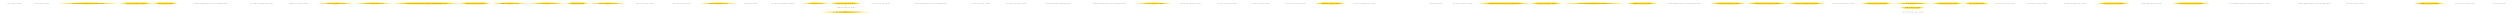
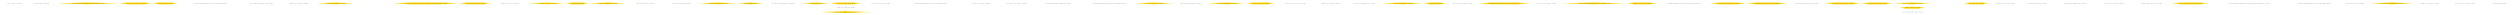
  digraph {
    fontname="IBM Plex Mono"
    node [color=darkorange fillcolor=white fontname="IBM Plex Mono" shape=hexagon style=filled]
    edge [arrowhead=box color=purple fontcolor=forestgreen fontname="IBM Plex Mono" style=dotted]
    n1 [color=deeppink label="  %add = add i32 %57, 1, !dbg !1491"]
    n2 [color=black label="  %inc90 = add i32 %52, 1, !dbg !1484" shape=diamond]
    n3 [color=deeppink fillcolor=gold label="  %arrayidx95 = getelementptr inbounds i32, i32* %55, i64 %idxprom94, !dbg !1488" shape=diamond]
    n4 [color=black fillcolor=gold label="  store i32 %inc97, i32* %j70, align 4, !dbg !1493"]
    n5 [color=black fillcolor=gold label="  %inc97 = add i32 %58, 1, !dbg !1493"]
    n6 [color=deeppink label="  %arrayidx93 = getelementptr inbounds i32*, i32** %53, i64 %idxprom92, !dbg !1488" shape=diamond]
    n7 [color=black label="  %55 = load i32*, i32** %arrayidx93, align 8, !dbg !1488"]
    n8 [color=black label="  %idxprom94 = zext i32 %56 to i64, !dbg !1488" shape=diamond]
    n9 [fillcolor=gold label="  %idxprom92 = zext i32 %54 to i64, !dbg !1488" shape=diamond]
-   n10 [fillcolor=gold label="  %56 = load i32, i32* %j70, align 4, !dbg !1490" shape=diamond]
    n11 [color=deeppink fillcolor=gold label="  call void @llvm.dbg.declare(metadata i32* %j70, metadata !1610, metadata !DIExpression()), !dbg !1613"]
    n12 [color=black fillcolor=gold label="  %54 = load i32, i32* %i66, align 4, !dbg !1489"]
-   n13 [color=deeppink fillcolor=gold label="  %idxprom87 = zext i32 %51 to i64, !dbg !1479" shape=diamond]
+   n13 [color=deeppink label="  %idxprom87 = zext i32 %51 to i64, !dbg !1479" shape=diamond]
    n14 [color=black fillcolor=gold label="  %37 = load i32, i32* %k, align 4, !dbg !1467" shape=diamond]
    n15 [fillcolor=gold label="  br label %for.cond74, !dbg !1466"]
    n16 [color=brown fillcolor=gold label="  %idxprom79 = zext i32 %41 to i64, !dbg !1471" shape=diamond]
    n17 [color=black label="  store i32 0, i32* %j70, align 4, !dbg !1456" shape=diamond]
    n18 [label="  %cmp75 = icmp ult i32 %37, 1000, !dbg !1469" shape=diamond]
    n19 [color=brown fillcolor=gold label="  %idxprom85 = zext i32 %49 to i64, !dbg !1479" shape=diamond]
-   n20 [color=deeppink label="  br label %for.inc99, !dbg !1497" shape=diamond]
+   n20 [color=deeppink fillcolor=gold label="  br label %for.inc99, !dbg !1497" shape=diamond]
    n21 [color=deeppink label="  %50 = load i32*, i32** %arrayidx86, align 8, !dbg !1479"]
    n22 [fillcolor=gold label="  br label %for.cond71, !dbg !1457" shape=diamond]
    n23 [color=brown fillcolor=gold label="  %35 = load i32, i32* %i66, align 4, !dbg !1449"]
    n24 [color=brown label="  %cmp68 = icmp ult i32 %35, 100, !dbg !1451"]
    n25 [color=deeppink fillcolor=gold label="  br i1 %cmp68, label %for.body69, label %for.end101, !dbg !1452" shape=diamond]
    n26 [label="  %41 = load i32, i32* %k, align 4, !dbg !1474" shape=diamond]
    n27 [color=brown label="  %arrayidx84 = getelementptr inbounds i32, i32* %45, i64 %idxprom83, !dbg !1475" shape=diamond]
    n28 [label="  %44 = load i32, i32* %k, align 4, !dbg !1476" shape=diamond]
    n29 [label="  %53 = load i32**, i32*** %c, align 8, !dbg !1488"]
    n30 [label="  br i1 %cmp75, label %for.body76, label %for.end91, !dbg !1470" shape=diamond]
    n31 [color=deeppink label="  %arrayidx78 = getelementptr inbounds i32*, i32** %38, i64 %idxprom77, !dbg !1471"]
    n32 [color=brown fillcolor=gold label="  %52 = load i32, i32* %k, align 4, !dbg !1484" shape=diamond]
    n33 [color=black label="  br label %for.cond71, !dbg !1494, !llvm.loop !1495"]
-   n34 [color=deeppink label="  %46 = load i32, i32* %j70, align 4, !dbg !1477" shape=diamond]
-   n35 [label="  store i32 0, i32* %k, align 4, !dbg !1465"]
+   n34 [color=deeppink fillcolor=gold label="  %46 = load i32, i32* %j70, align 4, !dbg !1477" shape=diamond]
+   n35 [fillcolor=gold label="  store i32 0, i32* %k, align 4, !dbg !1465"]
    n36 [color=deeppink label="  %48 = load i32**, i32*** %c, align 8, !dbg !1479" shape=diamond]
-   n37 [fillcolor=gold label="  %idxprom83 = zext i32 %46 to i64, !dbg !1475"]
+   n37 [label="  %idxprom83 = zext i32 %46 to i64, !dbg !1475"]
    n38 [label="  %47 = load i32, i32* %arrayidx84, align 4, !dbg !1475"]
-   n40 [color=brown label="  br label %for.inc89, !dbg !1483"]
+   n39 [color=deeppink fillcolor=gold label="  br label %for.cond74, !dbg !1485, !llvm.loop !1486" shape=diamond]
+   n40 [color=brown fillcolor=gold label="  br label %for.inc89, !dbg !1483"]
    n41 [color=brown label="  %58 = load i32, i32* %j70, align 4, !dbg !1493"]
    n42 [color=brown fillcolor=gold label="  %arrayidx88 = getelementptr inbounds i32, i32* %50, i64 %idxprom87, !dbg !1479"]
-   n43 [fillcolor=gold label="  %49 = load i32, i32* %i66, align 4, !dbg !1480"]
+   n43 [label="  %49 = load i32, i32* %i66, align 4, !dbg !1480"]
    n44 [color=black fillcolor=gold label="  %arrayidx82 = getelementptr inbounds i32*, i32** %43, i64 %idxprom81, !dbg !1475" shape=diamond]
    n45 [color=brown fillcolor=gold label="  %idxprom77 = zext i32 %39 to i64, !dbg !1471"]
    n46 [label="  %arrayidx86 = getelementptr inbounds i32*, i32** %48, i64 %idxprom85, !dbg !1479"]
    n47 [color=deeppink fillcolor=gold label="  %57 = load i32, i32* %arrayidx95, align 4, !dbg !1491"]
    n48 [color=black fillcolor=gold label="  br i1 %cmp72, label %for.body73, label %for.end98, !dbg !1461"]
-   n49 [color=black fillcolor=gold label="  %40 = load i32*, i32** %arrayidx78, align 8, !dbg !1471"]
-   n50 [color=black label="  store i32 %mul, i32* %arrayidx88, align 4, !dbg !1482"]
+   n49 [color=black label="  %40 = load i32*, i32** %arrayidx78, align 8, !dbg !1471"]
+   n50 [color=black fillcolor=gold label="  store i32 %mul, i32* %arrayidx88, align 4, !dbg !1482"]
    n51 [color=brown fillcolor=gold label="  %36 = load i32, i32* %j70, align 4, !dbg !1458"]
    n52 [fillcolor=gold label="  %59 = load i32, i32* %i66, align 4, !dbg !1498" shape=diamond]
    n53 [color=brown fillcolor=gold label="  %inc100 = add i32 %59, 1, !dbg !1498"]
    n54 [color=black label="  store i32 %inc100, i32* %i66, align 4, !dbg !1498" shape=diamond]
-   n55 [fillcolor=gold label="  %39 = load i32, i32* %i66, align 4, !dbg !1473"]
    n56 [fillcolor=gold label="  %mul = mul i32 %42, %47, !dbg !1478"]
    n57 [color=deeppink label="  %51 = load i32, i32* %j70, align 4, !dbg !1481"]
    n58 [color=deeppink label="  store i32 %inc90, i32* %k, align 4, !dbg !1484"]
    n59 [label="  store i32 %add, i32* %arrayidx95, align 4, !dbg !1491" shape=diamond]
-   n60 [color=deeppink fillcolor=gold label="  %43 = load i32**, i32*** %b, align 8, !dbg !1475"]
+   n60 [color=deeppink label="  %43 = load i32**, i32*** %b, align 8, !dbg !1475"]
    n61 [color=black label="  br label %for.cond67, !dbg !1499, !llvm.loop !1500" shape=diamond]
    n62 [color=deeppink fillcolor=gold label="  %45 = load i32*, i32** %arrayidx82, align 8, !dbg !1475"]
    n63 [color=brown label="  call void @llvm.dbg.declare(metadata i32* %k, metadata !1619, metadata !DIExpression()), !dbg !1622" shape=diamond]
    n64 [label="  %arrayidx80 = getelementptr inbounds i32, i32* %40, i64 %idxprom79, !dbg !1471"]
    n65 [color=brown label="  %cmp72 = icmp ult i32 %36, 3000, !dbg !1460"]
-   n67 [color=brown fillcolor=gold label="  %idxprom81 = zext i32 %44 to i64, !dbg !1475"]
+   n66 [color=black fillcolor=gold label="  %42 = load i32, i32* %arrayidx80, align 4, !dbg !1471" shape=diamond]
+   n67 [color=brown label="  %idxprom81 = zext i32 %44 to i64, !dbg !1475"]
    n68 [color=brown label="  %38 = load i32**, i32*** %a, align 8, !dbg !1471" shape=diamond]
    n69 [label="  br label %for.inc96, !dbg !1492" shape=diamond]
    n23 -> n24 [color=gray40 label=T]
    n24 -> n25 [label=T]
    n52 -> n53 [arrowhead=odot label=T]
    n53 -> n54 [arrowhead=vee label=T]
  }
